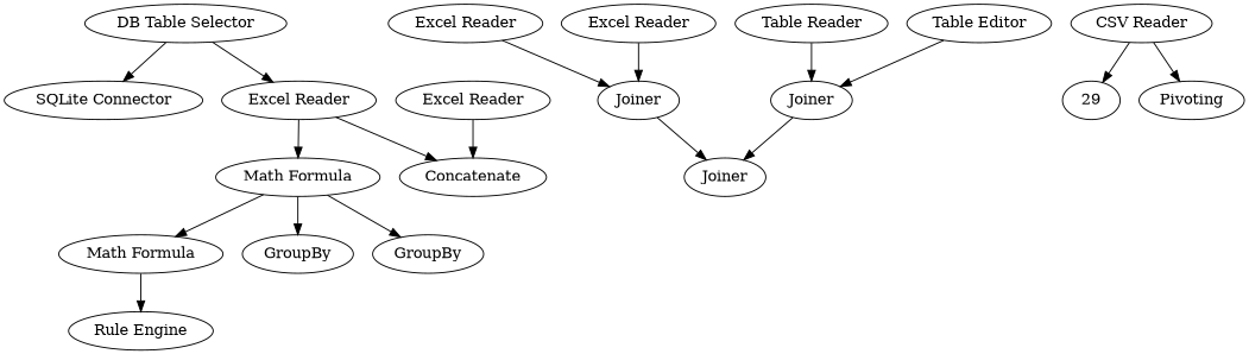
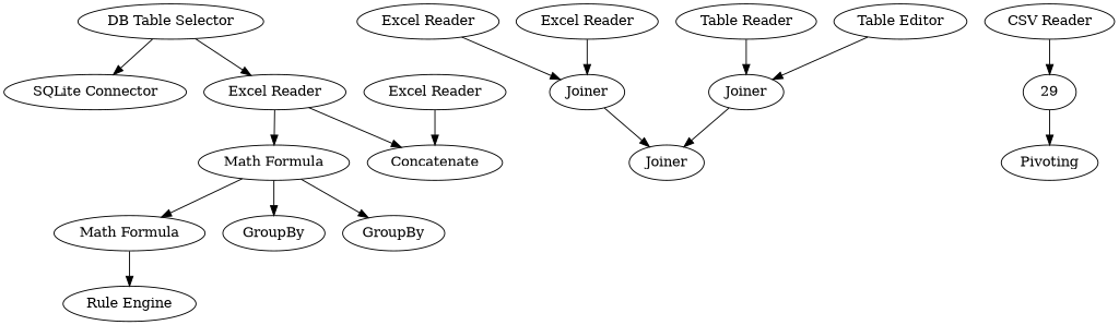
  digraph {
    rankdir=TB
    n1 [label="SQLite Connector"]
    n2 [label="DB Table Selector"]
    n3 [label="Excel Reader"]
    n4 [label="Math Formula"]
    n5 [label=Concatenate]
    n6 [label="Math Formula"]
    n7 [label=GroupBy]
    n8 [label=GroupBy]
    n9 [label="Rule Engine"]
    n10 [label="Excel Reader"]
    n11 [label=Joiner]
    n12 [label=Joiner]
    n13 [label="Table Reader"]
    n14 [label=Joiner]
    n15 [label="CSV Reader"]
    29
    n17 [label="Table Editor"]
    n18 [label="Excel Reader"]
    n19 [label="Excel Reader"]
    n20 [label=Pivoting]
    n2 -> n1
    n2 -> n3
    n3 -> n4
    n3 -> n5
    n4 -> n6
    n4 -> n7
    n4 -> n8
    n6 -> n9
    n10 -> n11
    n11 -> n12
    n13 -> n14
    n14 -> n12
    n15 -> 29
-   n15 -> n20
+   29 -> n20
    n17 -> n14
    n18 -> n11
    n19 -> n5
  }
